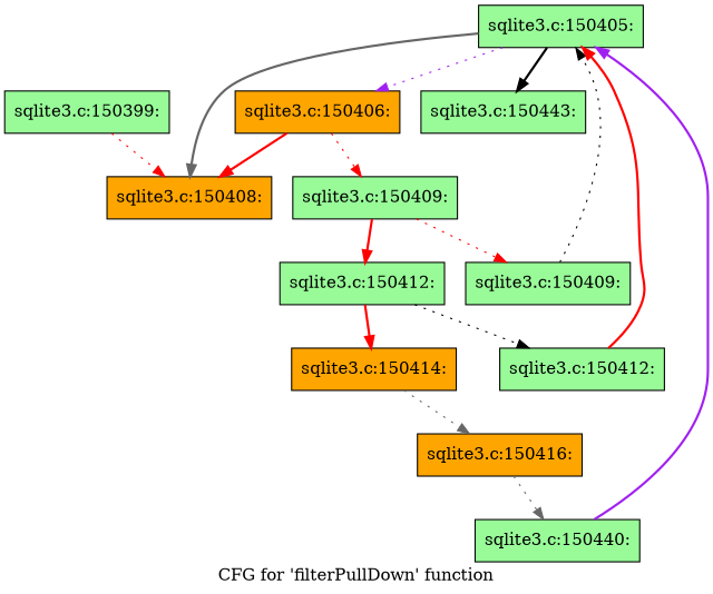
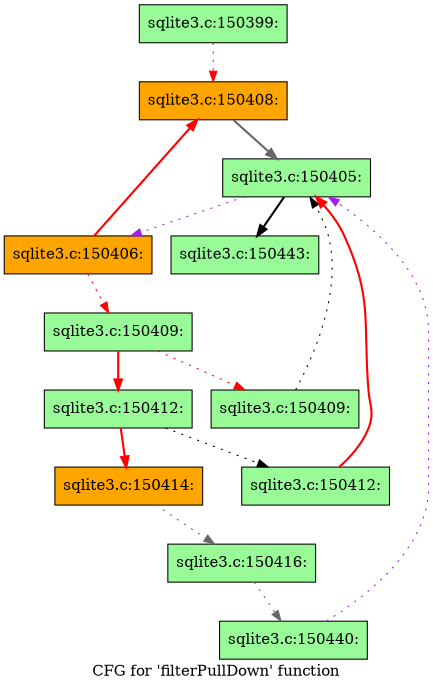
  digraph {
    label="CFG for 'filterPullDown' function"
    node [fillcolor=palegreen shape=record style=filled]
    edge [color=red style=dotted]
    n1 [label="{sqlite3.c:150399:}"]
    n2 [fillcolor=orange label="{sqlite3.c:150408:}"]
    n3 [label="{sqlite3.c:150405:}"]
    n4 [fillcolor=orange label="{sqlite3.c:150406:}"]
    n5 [label="{sqlite3.c:150443:}"]
    n6 [label="{sqlite3.c:150409:}"]
    n7 [label="{sqlite3.c:150409:}"]
    n8 [label="{sqlite3.c:150412:}"]
    n9 [label="{sqlite3.c:150412:}"]
    n10 [fillcolor=orange label="{sqlite3.c:150414:}"]
-   n11 [fillcolor=orange label="{sqlite3.c:150416:}"]
+   n11 [label="{sqlite3.c:150416:}"]
    n12 [label="{sqlite3.c:150440:}"]
    n1 -> n2
-   n3 -> n2 [color=gray40 style=bold]
+   n2 -> n3 [color=gray40 style=bold]
    n3 -> n4 [color=purple]
    n3 -> n5 [color=black style=bold]
    n4 -> n2 [style=bold]
    n4 -> n6
    n6 -> n7
    n6 -> n8 [style=bold]
    n7 -> n3 [color=black]
    n8 -> n9 [color=black]
    n8 -> n10 [style=bold]
    n9 -> n3 [style=bold]
    n10 -> n11 [color=gray40]
    n11 -> n12 [color=gray40]
-   n12 -> n3 [color=purple style=bold]
+   n12 -> n3 [color=purple]
  }
